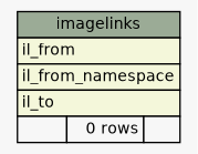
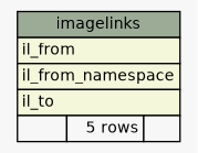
  digraph {
    bgcolor="#f7f7f7"
    fontname=Helvetica
    fontsize=11
    nodesep=0.18
    rankdir=RL
    ranksep=0.46
-   n1 [fontname=Helvetica fontsize=11 label=<     <TABLE BORDER="0" CELLBORDER="1" CELLSPACING="0" BGCOLOR="#ffffff">       <TR><TD COLSPAN="3" BGCOLOR="#9bab96" ALIGN="CENTER">imagelinks</TD></TR>       <TR><TD PORT="il_from" COLSPAN="3" BGCOLOR="#f4f7da" ALIGN="LEFT">il_from</TD></TR>       <TR><TD PORT="il_from_namespace" COLSPAN="3" BGCOLOR="#f4f7da" ALIGN="LEFT">il_from_namespace</TD></TR>       <TR><TD PORT="il_to" COLSPAN="3" BGCOLOR="#f4f7da" ALIGN="LEFT">il_to</TD></TR>       <TR><TD ALIGN="LEFT" BGCOLOR="#f7f7f7">  </TD><TD ALIGN="RIGHT" BGCOLOR="#f7f7f7">0 rows</TD><TD ALIGN="RIGHT" BGCOLOR="#f7f7f7">  </TD></TR>     </TABLE>> shape=plaintext]
+   n1 [fontname=Helvetica fontsize=11 label=<     <TABLE BORDER="0" CELLBORDER="1" CELLSPACING="0" BGCOLOR="#ffffff">       <TR><TD COLSPAN="3" BGCOLOR="#9bab96" ALIGN="CENTER">imagelinks</TD></TR>       <TR><TD PORT="il_from" COLSPAN="3" BGCOLOR="#f4f7da" ALIGN="LEFT">il_from</TD></TR>       <TR><TD PORT="il_from_namespace" COLSPAN="3" BGCOLOR="#f4f7da" ALIGN="LEFT">il_from_namespace</TD></TR>       <TR><TD PORT="il_to" COLSPAN="3" BGCOLOR="#f4f7da" ALIGN="LEFT">il_to</TD></TR>       <TR><TD ALIGN="LEFT" BGCOLOR="#f7f7f7">  </TD><TD ALIGN="RIGHT" BGCOLOR="#f7f7f7">5 rows</TD><TD ALIGN="RIGHT" BGCOLOR="#f7f7f7">  </TD></TR>     </TABLE>> shape=plaintext]
  }
